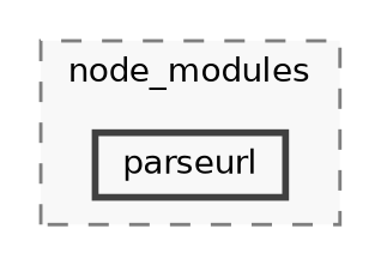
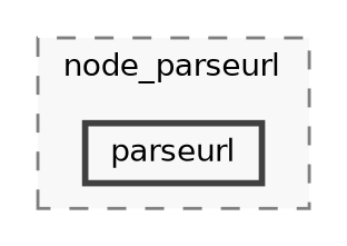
  digraph {
    compound=true
    n1 [color=grey25 fillcolor="#f8f8f8" fontname=Helvetica fontsize=10 height=0.2 label=parseurl shape=box style="filled,bold" width=0.4]
    subgraph cluster_1 {
      bgcolor="#f8f8f8"
      fontname=Helvetica
      fontsize=10
-     label=node_modules
+     label=node_parseurl
      pencolor=grey50
      style="filled,dashed"
      n1
    }
  }
